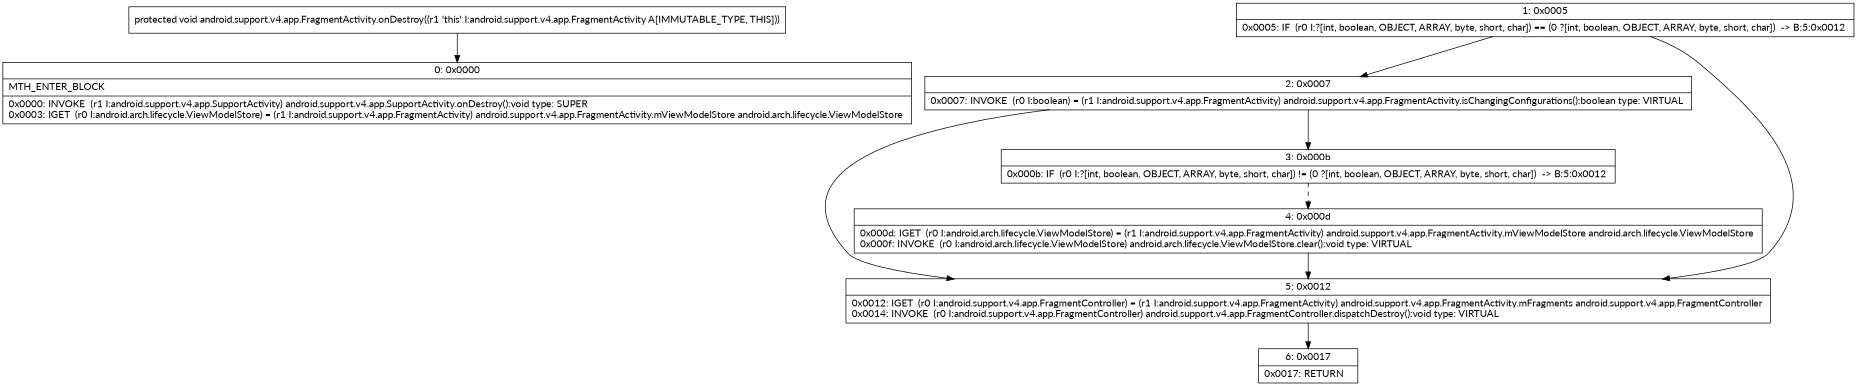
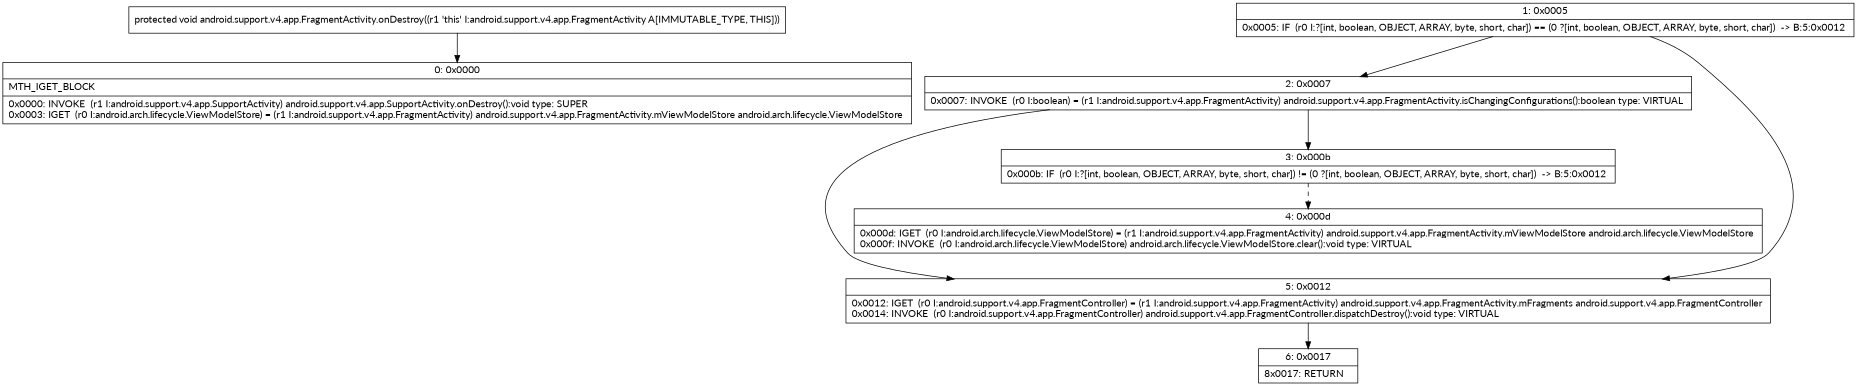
  digraph {
    fontname=Lato
    node [fontname=Lato shape=record]
    edge [fontname=Lato]
-   n1 [label="{0\:\ 0x0000|MTH_ENTER_BLOCK\l|0x0000: INVOKE  (r1 I:android.support.v4.app.SupportActivity) android.support.v4.app.SupportActivity.onDestroy():void type: SUPER \l0x0003: IGET  (r0 I:android.arch.lifecycle.ViewModelStore) = (r1 I:android.support.v4.app.FragmentActivity) android.support.v4.app.FragmentActivity.mViewModelStore android.arch.lifecycle.ViewModelStore \l}"]
+   n1 [label="{0\:\ 0x0000|MTH_IGET_BLOCK\l|0x0000: INVOKE  (r1 I:android.support.v4.app.SupportActivity) android.support.v4.app.SupportActivity.onDestroy():void type: SUPER \l0x0003: IGET  (r0 I:android.arch.lifecycle.ViewModelStore) = (r1 I:android.support.v4.app.FragmentActivity) android.support.v4.app.FragmentActivity.mViewModelStore android.arch.lifecycle.ViewModelStore \l}"]
    n2 [label="{1\:\ 0x0005|0x0005: IF  (r0 I:?[int, boolean, OBJECT, ARRAY, byte, short, char]) == (0 ?[int, boolean, OBJECT, ARRAY, byte, short, char])  \-\> B:5:0x0012 \l}"]
    n3 [label="{2\:\ 0x0007|0x0007: INVOKE  (r0 I:boolean) = (r1 I:android.support.v4.app.FragmentActivity) android.support.v4.app.FragmentActivity.isChangingConfigurations():boolean type: VIRTUAL \l}"]
    n4 [label="{5\:\ 0x0012|0x0012: IGET  (r0 I:android.support.v4.app.FragmentController) = (r1 I:android.support.v4.app.FragmentActivity) android.support.v4.app.FragmentActivity.mFragments android.support.v4.app.FragmentController \l0x0014: INVOKE  (r0 I:android.support.v4.app.FragmentController) android.support.v4.app.FragmentController.dispatchDestroy():void type: VIRTUAL \l}"]
    n5 [label="{3\:\ 0x000b|0x000b: IF  (r0 I:?[int, boolean, OBJECT, ARRAY, byte, short, char]) != (0 ?[int, boolean, OBJECT, ARRAY, byte, short, char])  \-\> B:5:0x0012 \l}"]
-   n6 [label="{6\:\ 0x0017|0x0017: RETURN   \l}"]
+   n6 [label="{6\:\ 0x0017|8x0017: RETURN   \l}"]
    n7 [label="{4\:\ 0x000d|0x000d: IGET  (r0 I:android.arch.lifecycle.ViewModelStore) = (r1 I:android.support.v4.app.FragmentActivity) android.support.v4.app.FragmentActivity.mViewModelStore android.arch.lifecycle.ViewModelStore \l0x000f: INVOKE  (r0 I:android.arch.lifecycle.ViewModelStore) android.arch.lifecycle.ViewModelStore.clear():void type: VIRTUAL \l}"]
    n8 [label="{protected void android.support.v4.app.FragmentActivity.onDestroy((r1 'this' I:android.support.v4.app.FragmentActivity A[IMMUTABLE_TYPE, THIS])) }"]
    n2 -> n3 [style=solid]
    n2 -> n4
    n3 -> n4
    n3 -> n5
    n4 -> n6
    n5 -> n7 [style=dashed]
-   n7 -> n4
    n8 -> n1
  }
